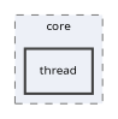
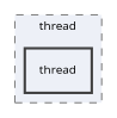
  digraph {
    compound=true
    fontname="Open Sans"
    n1 [color=grey25 fillcolor="#edf0f7" fontname="Open Sans" fontsize=10 label=thread shape=box style="filled,bold,"]
    subgraph cluster_1 {
      bgcolor="#edf0f7"
      fontsize=10
-     label=core
+     label=thread
      pencolor=grey50
      style="filled,dashed,"
      n1
    }
  }
